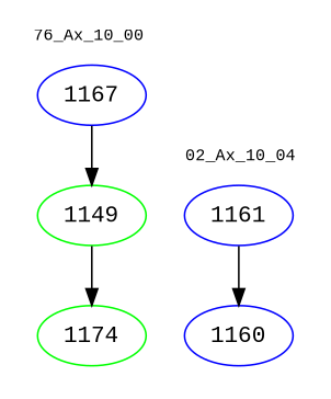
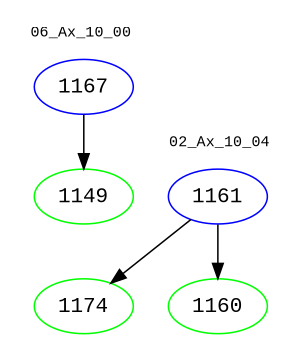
  digraph {
    fontname="Liberation Mono"
    node [color=green fontname="Liberation Mono"]
    edge [color=black fontname="Liberation Mono"]
    n1 [color=blue label=1167]
    n2 [label=1149]
    n3 [label=1174]
    n4 [color=blue label=1161]
-   n5 [color=blue label=1160]
+   n5 [label=1160]
    subgraph cluster_1 {
      color=white
      fontsize=10
-     label="76_Ax_10_00"
+     label="06_Ax_10_00"
      n1
      n2
      n3
    }
    subgraph cluster_2 {
      color=white
      fontsize=10
      label="02_Ax_10_04"
      n4
      n5
    }
    n1 -> n2
-   n2 -> n3
+   n4 -> n3
    n4 -> n5
  }
